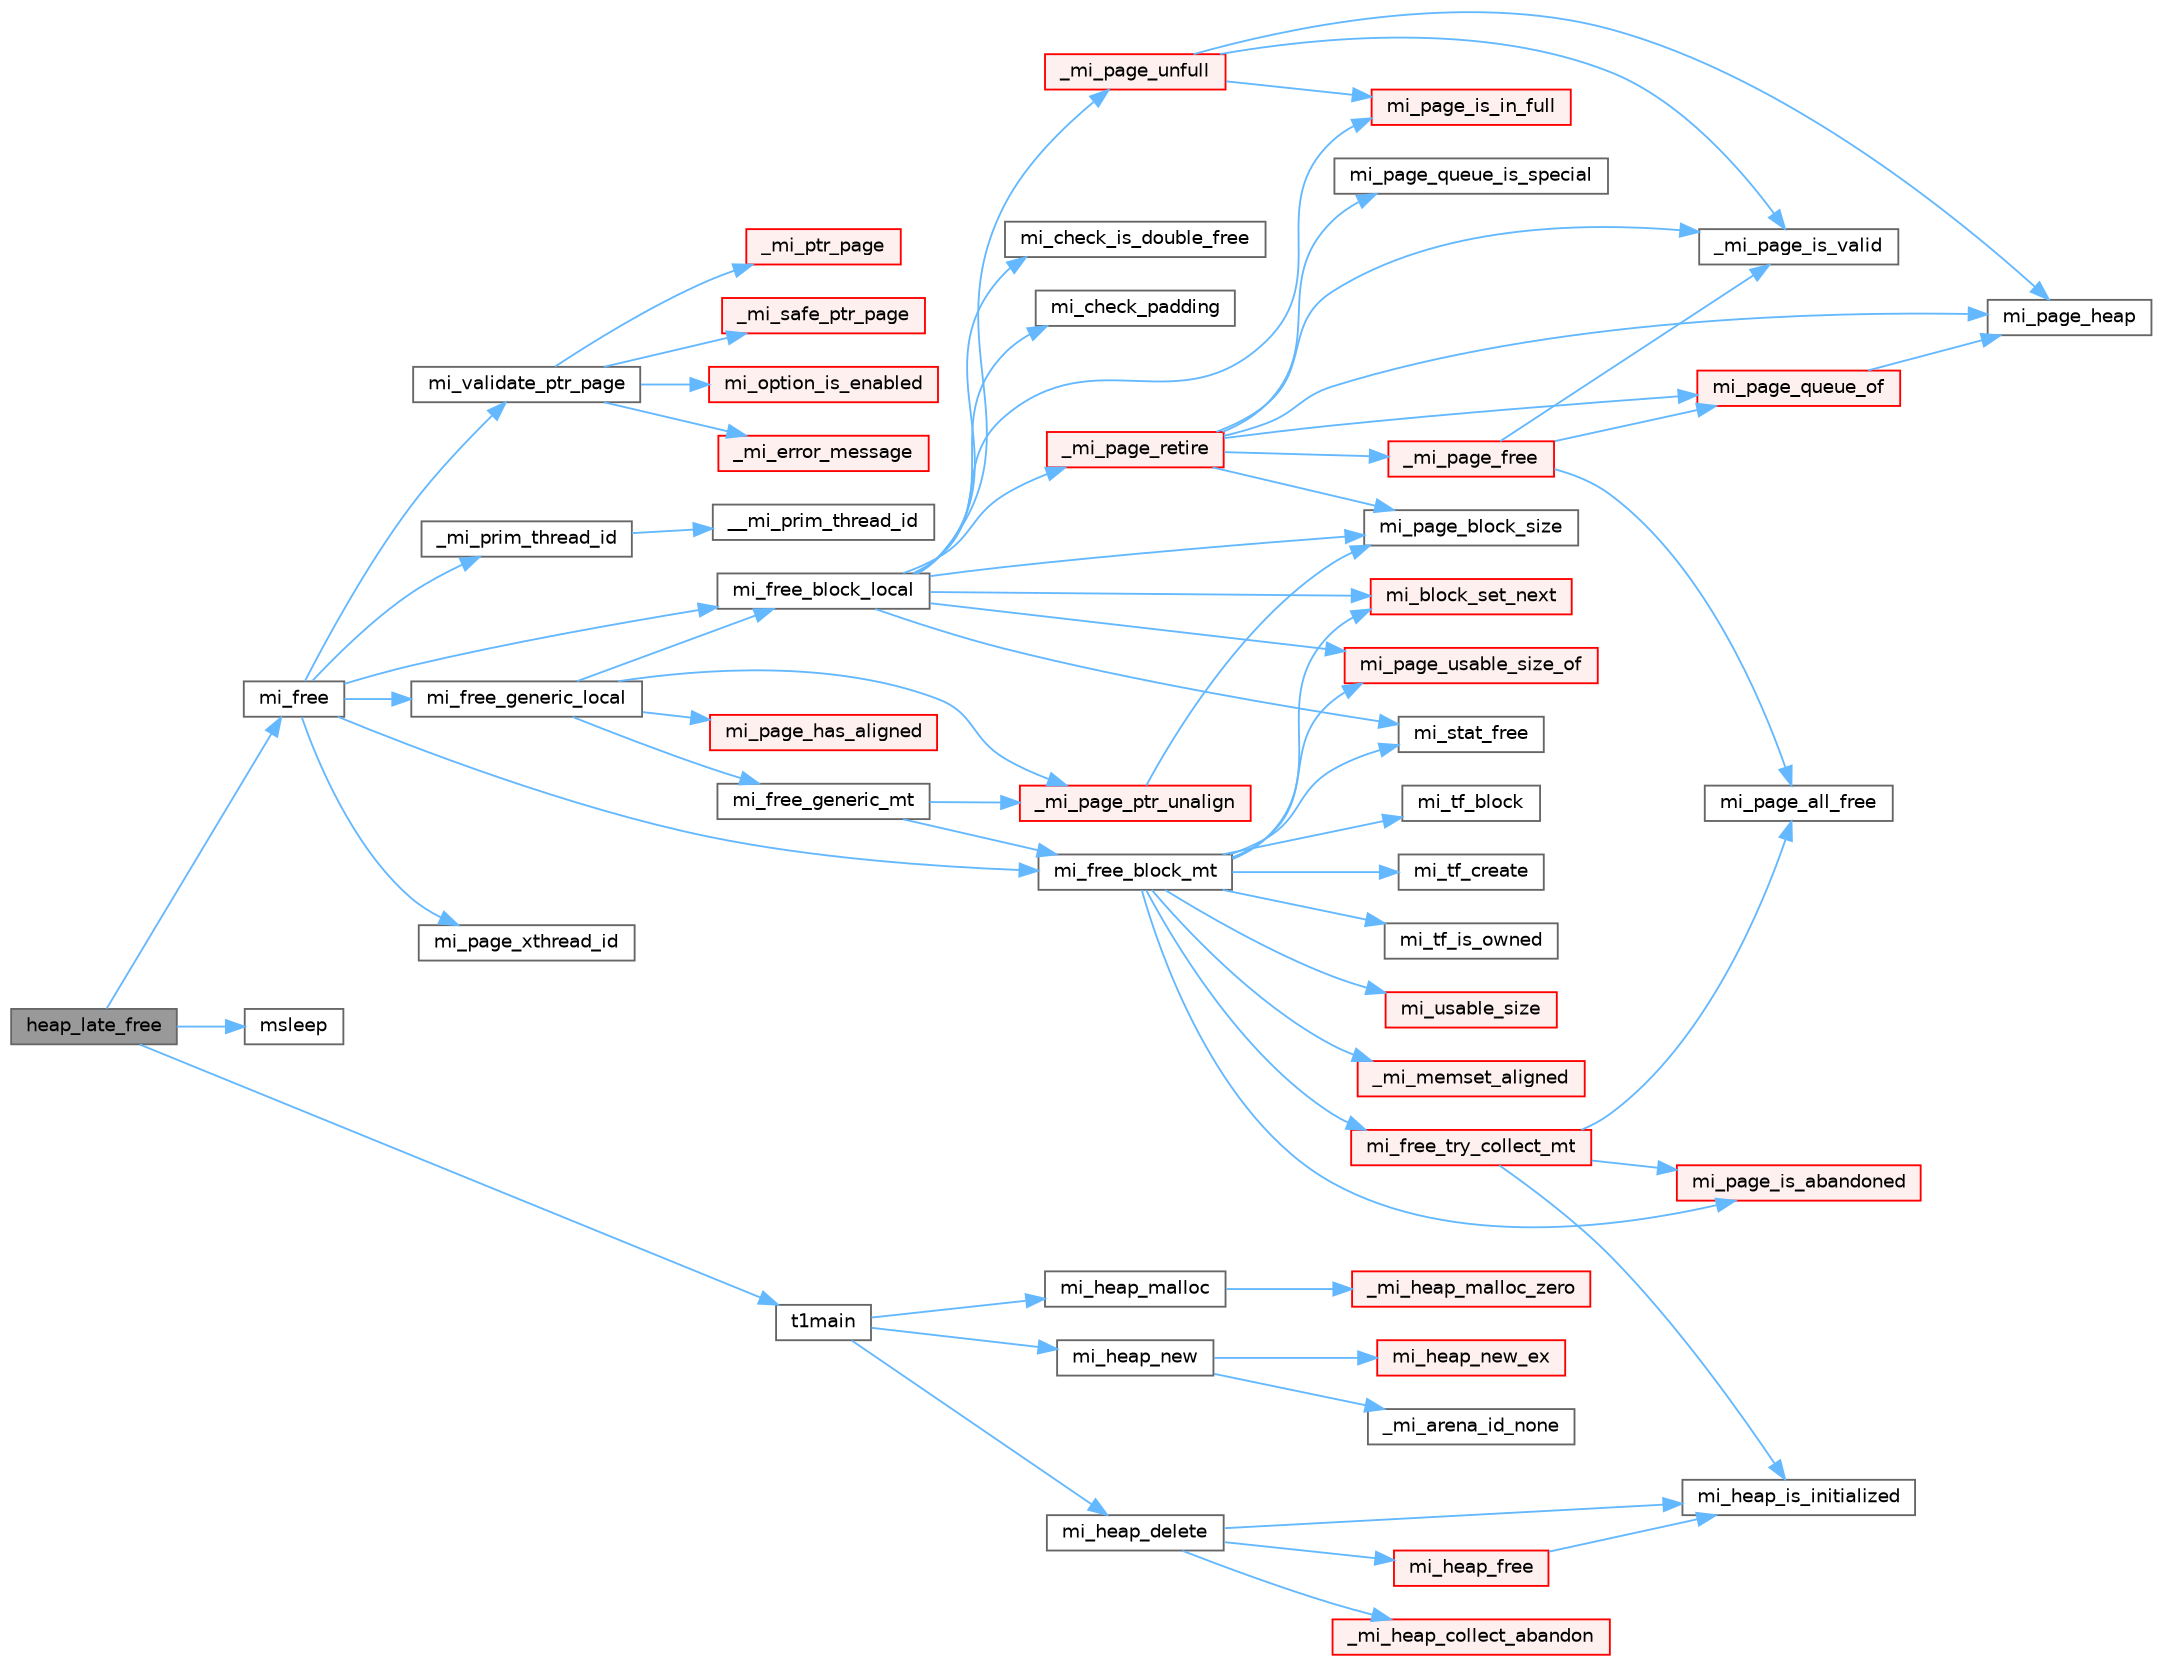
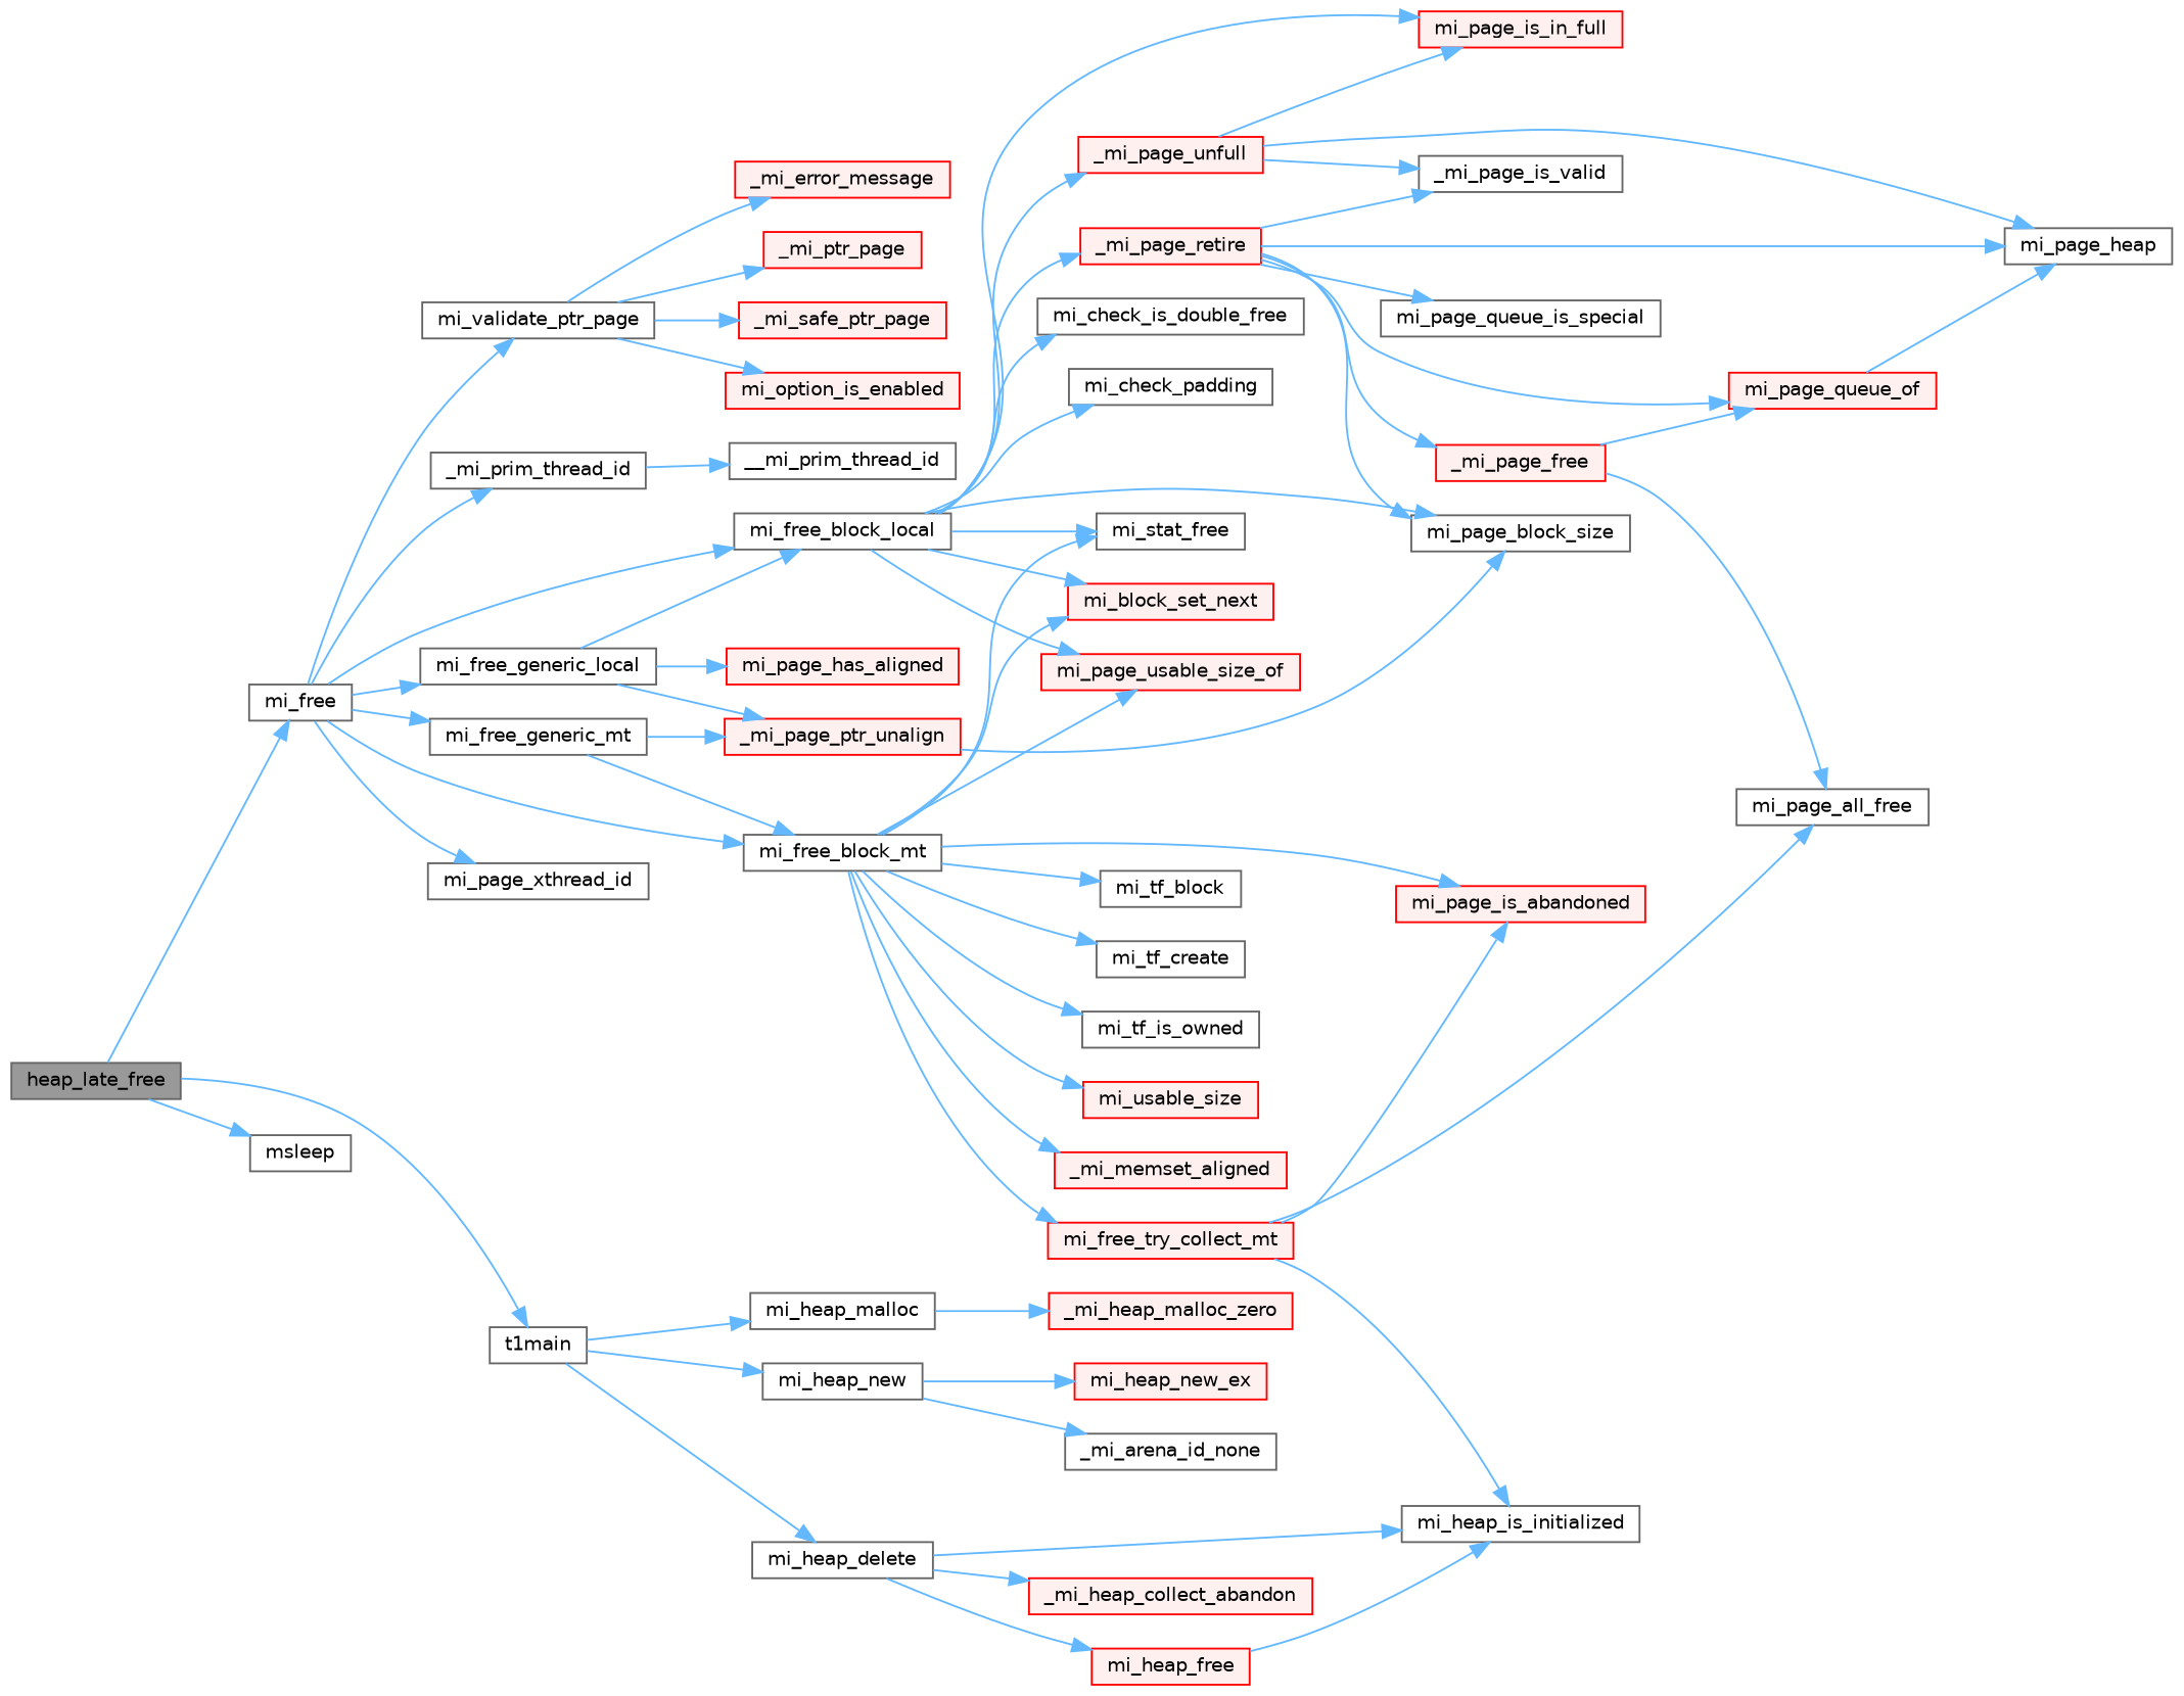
  digraph {
    rankdir=LR
    node [color=grey40 fillcolor=white fontname=Helvetica fontsize=10 shape=box style=filled]
    edge [color=steelblue1 fontname=Helvetica fontsize=10 labelfontname=Helvetica labelfontsize=10 style=solid]
    n1 [color=gray40 fillcolor=grey60 fontcolor=black height=0.2 label=heap_late_free width=0.4]
    n2 [height=0.2 label=mi_free width=0.4]
    n3 [height=0.2 label=msleep width=0.4]
    n4 [height=0.2 label=t1main width=0.4]
    n5 [height=0.2 label=_mi_prim_thread_id width=0.4]
    n6 [height=0.2 label=mi_free_block_local width=0.4]
    n7 [height=0.2 label=mi_free_block_mt width=0.4]
    n8 [height=0.2 label=mi_free_generic_local width=0.4]
    n9 [height=0.2 label=mi_free_generic_mt width=0.4]
    n10 [height=0.2 label=mi_page_xthread_id width=0.4]
    n11 [height=0.2 label=mi_validate_ptr_page width=0.4]
    n12 [height=0.2 label=mi_heap_delete width=0.4]
    n13 [height=0.2 label=mi_heap_malloc width=0.4]
    n14 [height=0.2 label=mi_heap_new width=0.4]
    n15 [height=0.2 label=__mi_prim_thread_id width=0.4]
    n16 [color=red fillcolor="#FFF0F0" height=0.2 label=_mi_page_retire width=0.4]
    n17 [height=0.2 label=mi_page_block_size width=0.4]
    n18 [color=red fillcolor="#FFF0F0" height=0.2 label=_mi_page_unfull width=0.4]
    n19 [color=red fillcolor="#FFF0F0" height=0.2 label=mi_page_is_in_full width=0.4]
    n20 [color=red fillcolor="#FFF0F0" height=0.2 label=mi_block_set_next width=0.4]
    n21 [height=0.2 label=mi_check_is_double_free width=0.4]
    n22 [height=0.2 label=mi_check_padding width=0.4]
    n23 [color=red fillcolor="#FFF0F0" height=0.2 label=mi_page_usable_size_of width=0.4]
    n24 [height=0.2 label=mi_stat_free width=0.4]
    n25 [color=red fillcolor="#FFF0F0" height=0.2 label=_mi_memset_aligned width=0.4]
    n26 [color=red fillcolor="#FFF0F0" height=0.2 label=mi_free_try_collect_mt width=0.4]
    n27 [color=red fillcolor="#FFF0F0" height=0.2 label=mi_page_is_abandoned width=0.4]
    n28 [height=0.2 label=mi_tf_block width=0.4]
    n29 [height=0.2 label=mi_tf_create width=0.4]
    n30 [height=0.2 label=mi_tf_is_owned width=0.4]
    n31 [color=red fillcolor="#FFF0F0" height=0.2 label=mi_usable_size width=0.4]
    n32 [color=red fillcolor="#FFF0F0" height=0.2 label=_mi_page_ptr_unalign width=0.4]
    n33 [color=red fillcolor="#FFF0F0" height=0.2 label=mi_page_has_aligned width=0.4]
    n34 [color=red fillcolor="#FFF0F0" height=0.2 label=_mi_error_message width=0.4]
    n35 [color=red fillcolor="#FFF0F0" height=0.2 label=_mi_ptr_page width=0.4]
    n36 [color=red fillcolor="#FFF0F0" height=0.2 label=_mi_safe_ptr_page width=0.4]
    n37 [color=red fillcolor="#FFF0F0" height=0.2 label=mi_option_is_enabled width=0.4]
    n38 [color=red fillcolor="#FFF0F0" height=0.2 label=_mi_page_free width=0.4]
    n39 [height=0.2 label=_mi_page_is_valid width=0.4]
    n40 [color=red fillcolor="#FFF0F0" height=0.2 label=mi_page_queue_of width=0.4]
    n41 [height=0.2 label=mi_page_heap width=0.4]
    n42 [height=0.2 label=mi_page_queue_is_special width=0.4]
    n43 [height=0.2 label=mi_page_all_free width=0.4]
    n44 [height=0.2 label=mi_heap_is_initialized width=0.4]
    n45 [color=red fillcolor="#FFF0F0" height=0.2 label=_mi_heap_collect_abandon width=0.4]
    n46 [color=red fillcolor="#FFF0F0" height=0.2 label=mi_heap_free width=0.4]
    n47 [color=red fillcolor="#FFF0F0" height=0.2 label=_mi_heap_malloc_zero width=0.4]
    n48 [height=0.2 label=_mi_arena_id_none width=0.4]
    n49 [color=red fillcolor="#FFF0F0" height=0.2 label=mi_heap_new_ex width=0.4]
    n1 -> n2
    n1 -> n3
    n1 -> n4
    n2 -> n5
    n2 -> n6
    n2 -> n7
    n2 -> n8
-   n8 -> n9
+   n2 -> n9
    n2 -> n10
    n2 -> n11
    n4 -> n12
    n4 -> n13
    n4 -> n14
    n5 -> n15
    n6 -> n16
    n6 -> n17
    n6 -> n18
    n6 -> n19
    n6 -> n20
    n6 -> n21
    n6 -> n22
    n6 -> n23
    n6 -> n24
    n7 -> n20
    n7 -> n23
    n7 -> n24
    n7 -> n25
    n7 -> n26
    n7 -> n27
    n7 -> n28
    n7 -> n29
    n7 -> n30
    n7 -> n31
    n8 -> n6
    n8 -> n32
    n8 -> n33
    n9 -> n7
    n9 -> n32
    n11 -> n34
    n11 -> n35
    n11 -> n36
    n11 -> n37
    n12 -> n44
    n12 -> n45
    n12 -> n46
    n13 -> n47
    n14 -> n48
    n14 -> n49
    n16 -> n17
    n16 -> n38
    n16 -> n39
    n16 -> n40
    n16 -> n41
    n16 -> n42
    n18 -> n19
    n18 -> n39
    n18 -> n41
    n26 -> n27
    n26 -> n43
    n26 -> n44
    n32 -> n17
-   n38 -> n39
    n38 -> n40
    n38 -> n43
    n40 -> n41
    n46 -> n44
  }
